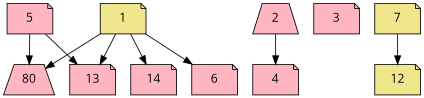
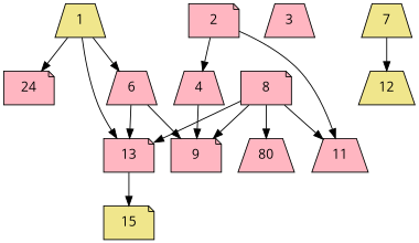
  digraph {
    fontname="Open Sans"
    node [alpha=0.10 fillcolor=lightpink fontname="Open Sans" shape=note style=filled]
    edge [fontname="Open Sans"]
-   1 [alpha=0.14 expect_size=7695360 fillcolor=khaki]
+   1 [alpha=0.14 expect_size=7695360 fillcolor=khaki shape=trapezium]
    n2 [expect_size=42895360 label=80 shape=trapezium]
    13 [alpha=0.00 expect_size=40704000]
-   14 [alpha=0.02 expect_size=20121600]
-   6 [alpha=0.06 expect_size=40973312]
-   2 [alpha=0.09 expect_size=46393344 shape=trapezium]
-   4 [alpha=0.18 expect_size=18589696]
-   3 [alpha=0.11 expect_size=40084480]
-   5 [alpha=0.13 expect_size=26797056]
-   7 [alpha=0.13 expect_size=7728128 fillcolor=khaki]
-   12 [alpha=0.07 expect_size=20445184 fillcolor=khaki]
-   1 -> n2
+   14 [alpha=0.02 expect_size=20121600 label=24]
+   6 [alpha=0.06 expect_size=40973312 shape=trapezium]
+   11 [alpha=0.12 expect_size=34297856 shape=trapezium]
+   15 [expect_size=15314944 fillcolor=khaki]
+   2 [alpha=0.09 expect_size=46393344]
+   4 [alpha=0.18 expect_size=18589696 shape=trapezium]
+   9 [alpha=0.17 expect_size=20982784]
+   3 [alpha=0.11 expect_size=40084480 shape=trapezium]
+   5 [alpha=0.13 expect_size=26797056 label=8]
+   7 [alpha=0.13 expect_size=7728128 fillcolor=khaki shape=trapezium]
+   12 [alpha=0.07 expect_size=20445184 fillcolor=khaki shape=trapezium]
    1 -> 13
    1 -> 14
    1 -> 6
+   13 -> 15
+   6 -> 13
+   6 -> 9
+   2 -> 11
    2 -> 4
+   4 -> 9
    5 -> n2
    5 -> 13
+   5 -> 11
+   5 -> 9
    7 -> 12
  }
